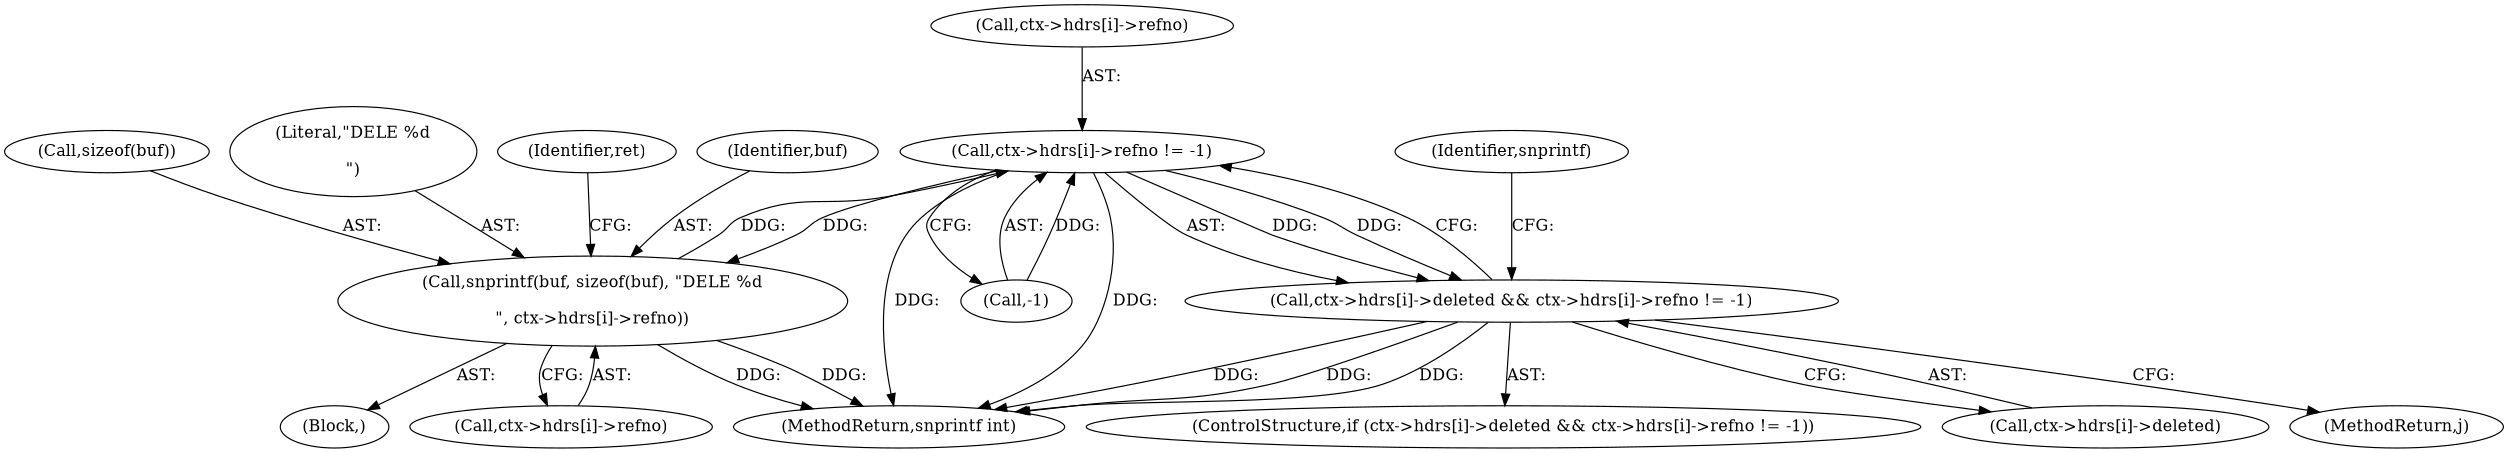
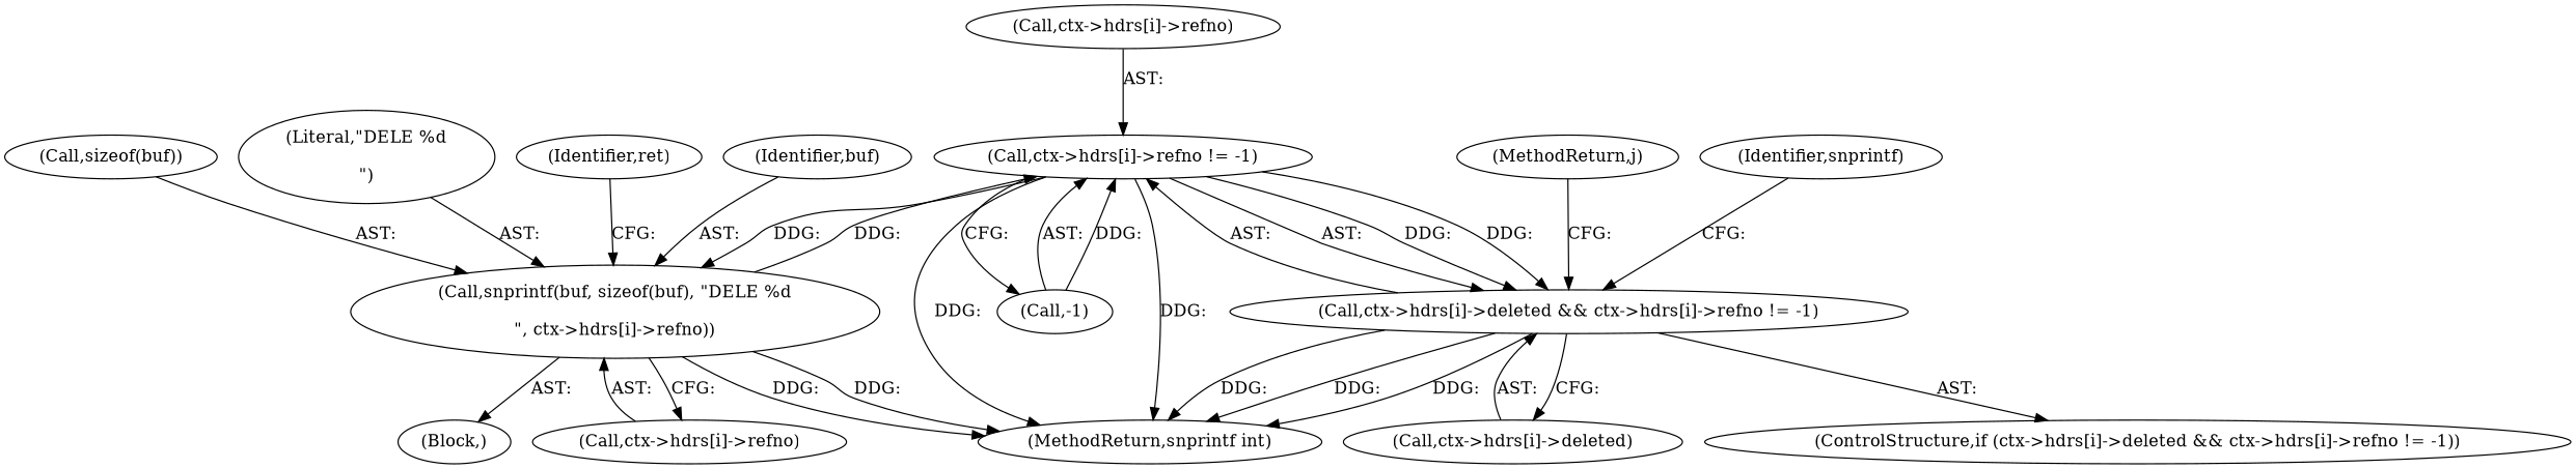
  digraph {
    n1 [label="(Call,ctx->hdrs[i]->refno != -1)"]
    n2 [label="(Call,snprintf(buf, sizeof(buf), \"DELE %d\r\n\", ctx->hdrs[i]->refno))"]
    n3 [label="(Call,-1)"]
    n4 [label="(Call,ctx->hdrs[i]->deleted && ctx->hdrs[i]->refno != -1)"]
    n5 [label="(MethodReturn,snprintf int)"]
    n6 [label="(Block,)"]
    n7 [label="(Call,ctx->hdrs[i]->refno)"]
    n8 [label="(ControlStructure,if (ctx->hdrs[i]->deleted && ctx->hdrs[i]->refno != -1))"]
    n9 [label="(Call,ctx->hdrs[i]->deleted)"]
    n10 [label="(MethodReturn,j)"]
    n11 [label="(Literal,\"DELE %d\r\n\")"]
    n12 [label="(Identifier,ret)"]
    n13 [label="(Identifier,buf)"]
    n14 [label="(Call,sizeof(buf))"]
    n15 [label="(Call,ctx->hdrs[i]->refno)"]
    n16 [label="(Identifier,snprintf)"]
    n1 -> n2 [label="DDG: "]
    n1 -> n3 [label="CFG: "]
    n1 -> n4 [label="AST: "]
    n1 -> n4 [label="DDG: "]
    n1 -> n4 [label="DDG: "]
    n1 -> n5 [label="DDG: "]
    n1 -> n5 [label="DDG: "]
    n2 -> n1 [label="DDG: "]
    n2 -> n5 [label="DDG: "]
    n2 -> n5 [label="DDG: "]
    n2 -> n6 [label="AST: "]
    n2 -> n7 [label="CFG: "]
    n3 -> n1 [label="AST: "]
    n3 -> n1 [label="DDG: "]
-   n4 -> n1 [label="CFG: "]
+   n4 -> n1 [label="AST: "]
    n4 -> n5 [label="DDG: "]
    n4 -> n5 [label="DDG: "]
    n4 -> n5 [label="DDG: "]
    n4 -> n8 [label="AST: "]
    n4 -> n9 [label="CFG: "]
    n7 -> n2 [label="AST: "]
    n9 -> n4 [label="AST: "]
-   n4 -> n10 [label="CFG: "]
+   n10 -> n4 [label="CFG: "]
    n11 -> n2 [label="AST: "]
    n12 -> n2 [label="CFG: "]
    n13 -> n2 [label="AST: "]
    n14 -> n2 [label="AST: "]
    n15 -> n1 [label="AST: "]
    n16 -> n4 [label="CFG: "]
  }
